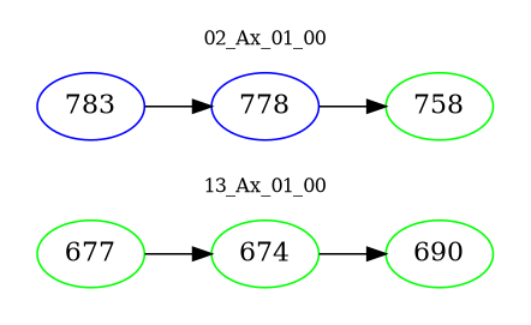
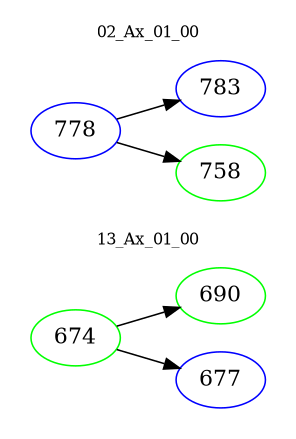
  digraph {
    fontname="DejaVu Serif"
    rankdir=LR
    node [color=green fontname="DejaVu Serif"]
    edge [color=black fontname="DejaVu Serif"]
    n1 [label=674]
-   n2 [label=677]
+   n2 [color=blue label=677]
    n3 [label=690]
    n4 [color=blue label=778]
    n5 [label=758]
    n6 [color=blue label=783]
    subgraph cluster_1 {
      color=white
      fontsize=10
      label="13_Ax_01_00"
      n1
      n2
      n3
    }
    subgraph cluster_2 {
      color=white
      fontsize=10
      label="02_Ax_01_00"
      n4
      n5
      n6
    }
-   n2 -> n1
+   n1 -> n2
    n1 -> n3
    n4 -> n5
-   n6 -> n4
+   n4 -> n6
  }
